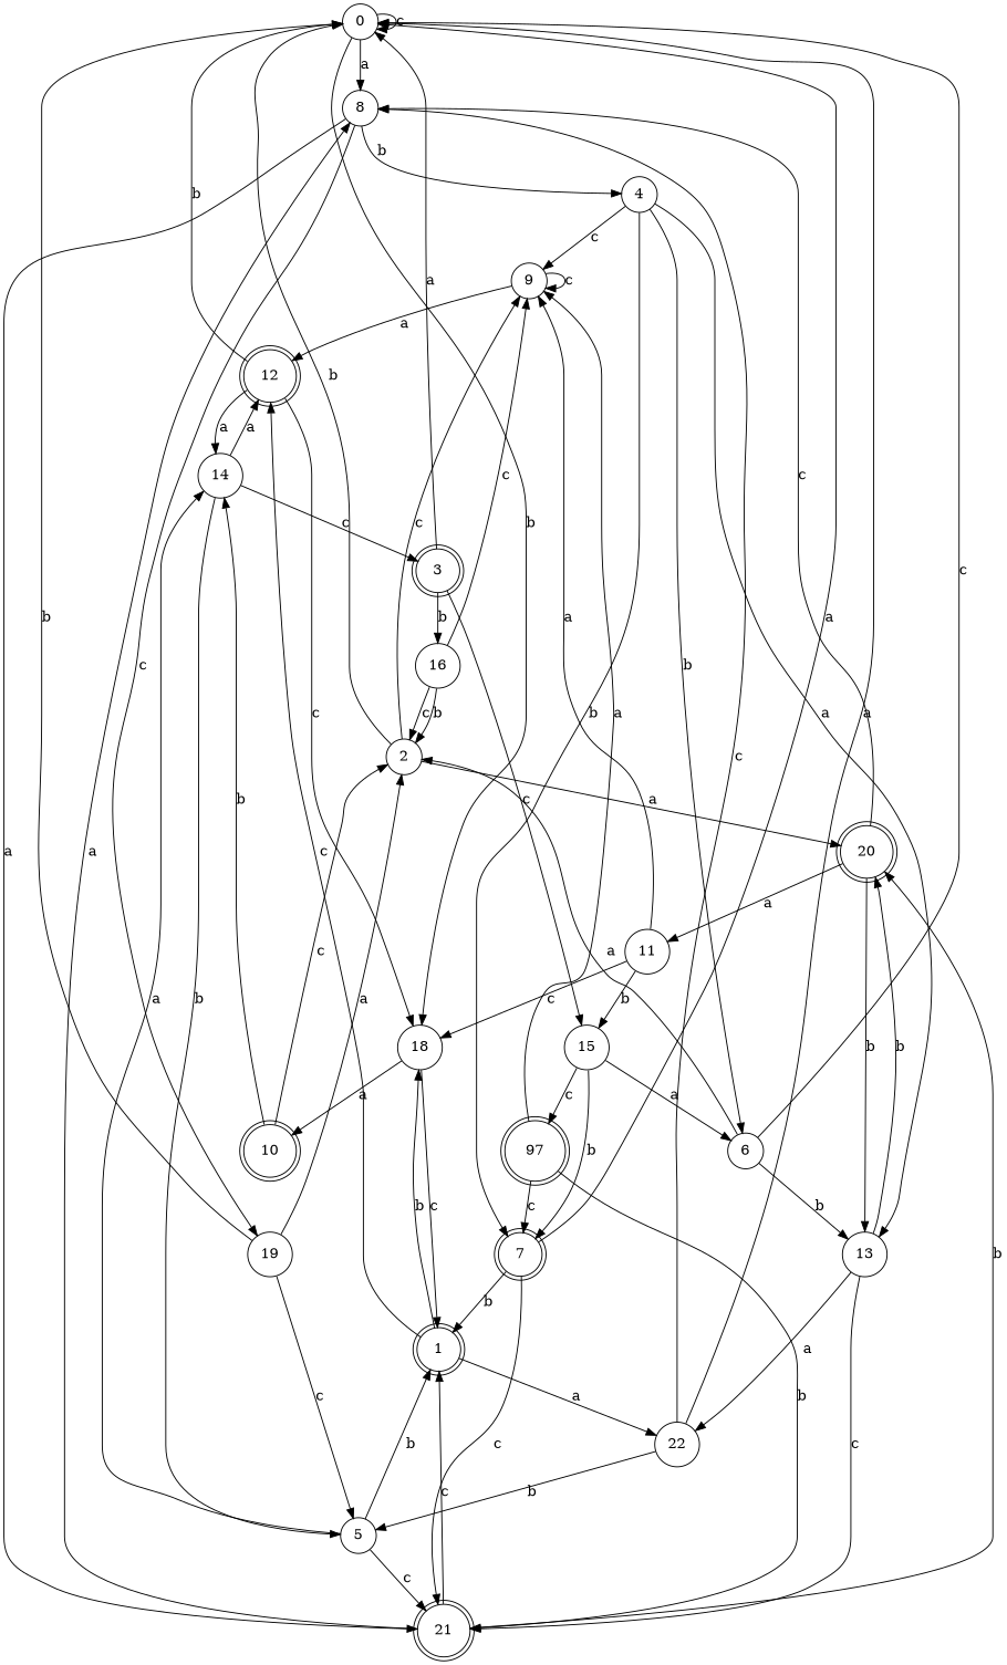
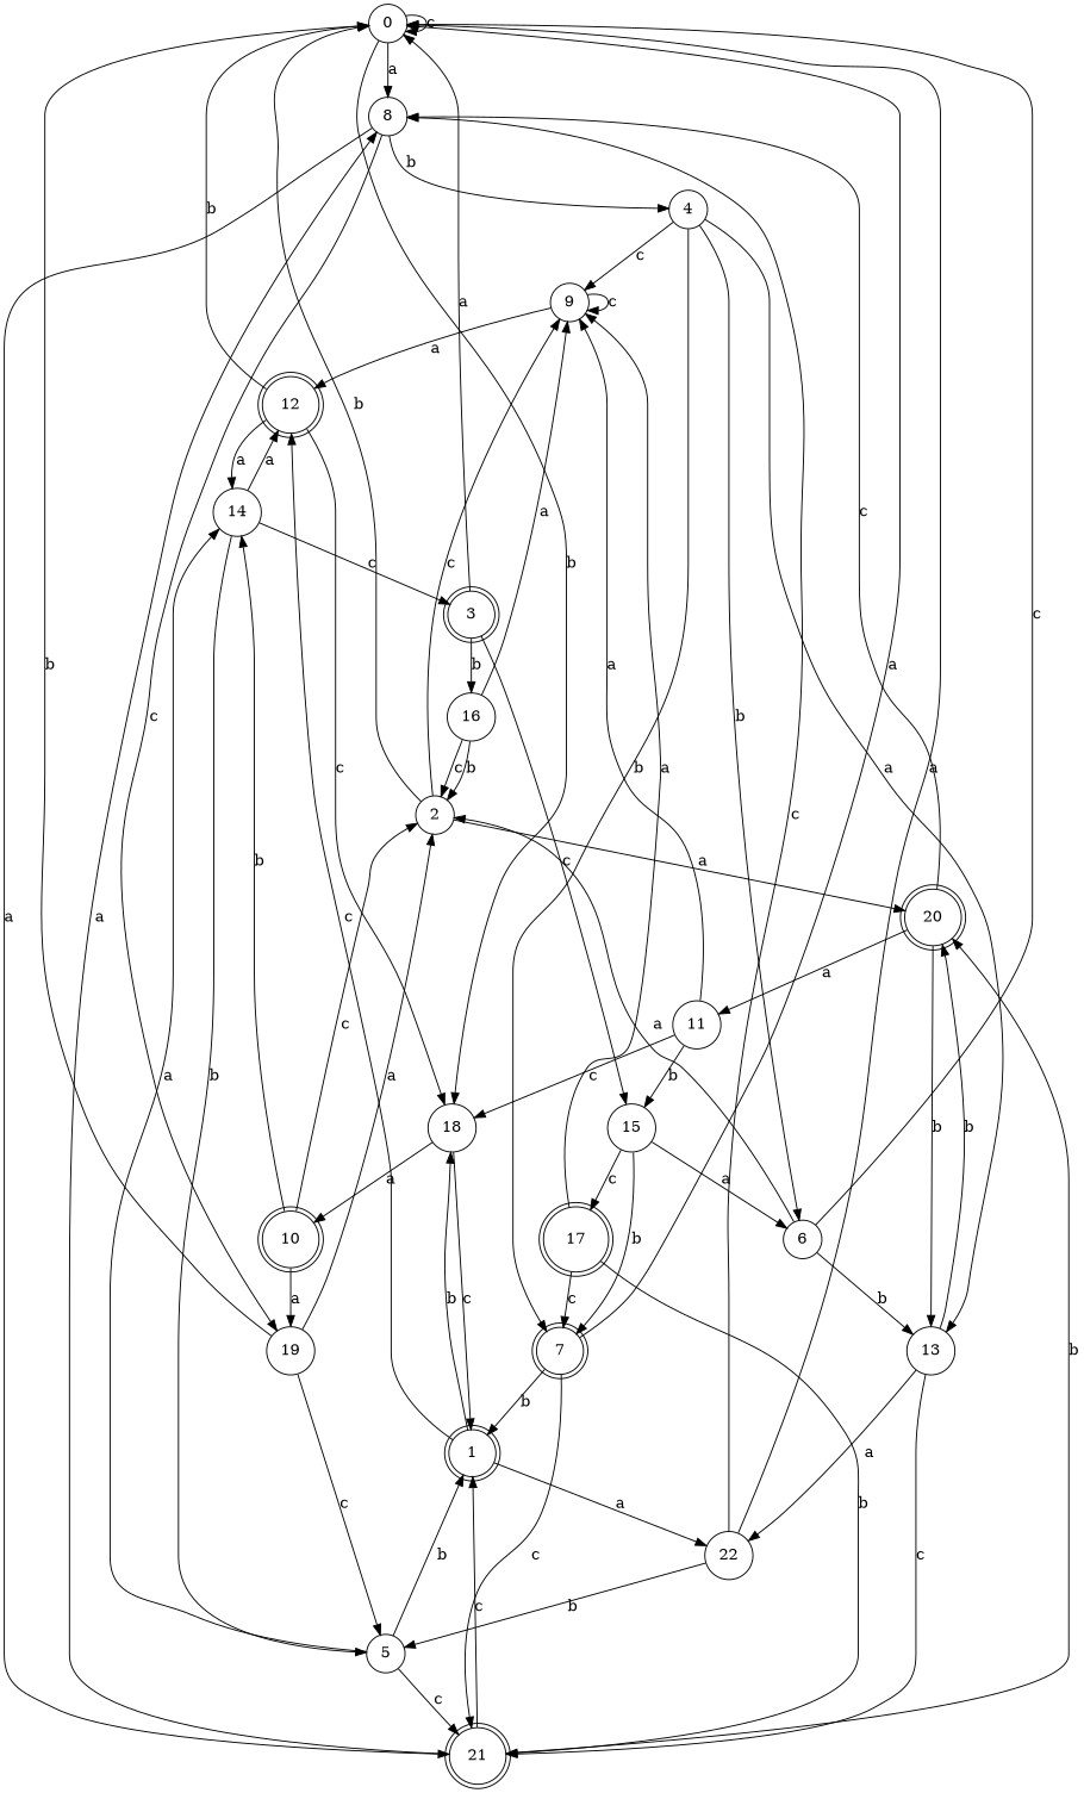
  digraph {
    rankdir=TB
    node [color=black fillcolor=white shape=circle style=filled]
    n1 [label=0]
    n2 [label=8]
    n3 [label=18]
    n4 [label=4]
    n5 [label=21 shape=doublecircle style="rounded,filled"]
    n6 [label=19]
    n7 [label=1 shape=doublecircle style="rounded,filled"]
    n8 [label=10 shape=doublecircle style="rounded,filled"]
    n9 [label=12 shape=doublecircle style="rounded,filled"]
    n10 [label=22]
    n11 [label=14]
    n12 [label=5]
    n13 [label=2]
    n14 [label=9]
    n15 [label=20 shape=doublecircle style="rounded,filled"]
    n16 [label=13]
    n17 [label=11]
    n18 [label=3 shape=doublecircle style="rounded,filled"]
    n19 [label=15]
    n20 [label=16]
    n21 [label=6]
    n22 [label=7 shape=doublecircle style="rounded,filled"]
-   n23 [label=97 shape=doublecircle style="rounded,filled"]
+   n23 [label=17 shape=doublecircle style="rounded,filled"]
    n1 -> n1 [label=c]
    n1 -> n2 [label=a]
    n1 -> n3 [label=b]
    n2 -> n4 [label=b]
    n2 -> n5 [label=a]
    n2 -> n6 [label=c]
    n3 -> n7 [label=c]
    n3 -> n8 [label=a]
    n4 -> n14 [label=c]
    n4 -> n16 [label=a]
    n4 -> n21 [label=b]
    n4 -> n22 [label=b]
    n5 -> n2 [label=a]
    n5 -> n7 [label=c]
    n5 -> n15 [label=b]
    n6 -> n1 [label=b]
    n6 -> n12 [label=c]
    n6 -> n13 [label=a]
    n7 -> n3 [label=b]
    n7 -> n9 [label=c]
    n7 -> n10 [label=a]
+   n8 -> n6 [label=a]
    n8 -> n11 [label=b]
    n8 -> n13 [label=c]
    n9 -> n1 [label=b]
    n9 -> n3 [label=c]
    n9 -> n11 [label=a]
    n10 -> n1 [label=a]
    n10 -> n2 [label=c]
    n10 -> n12 [label=b]
    n11 -> n9 [label=a]
    n11 -> n12 [label=b]
    n11 -> n18 [label=c]
    n12 -> n5 [label=c]
    n12 -> n7 [label=b]
    n12 -> n11 [label=a]
    n13 -> n1 [label=b]
    n13 -> n14 [label=c]
    n13 -> n15 [label=a]
    n14 -> n9 [label=a]
    n14 -> n14 [label=c]
    n15 -> n2 [label=c]
    n15 -> n16 [label=b]
    n15 -> n17 [label=a]
    n16 -> n5 [label=c]
    n16 -> n10 [label=a]
    n16 -> n15 [label=b]
    n17 -> n3 [label=c]
    n17 -> n14 [label=a]
    n17 -> n19 [label=b]
    n18 -> n1 [label=a]
    n18 -> n19 [label=c]
    n18 -> n20 [label=b]
    n19 -> n21 [label=a]
    n19 -> n22 [label=b]
    n19 -> n23 [label=c]
    n20 -> n13 [label=b]
    n20 -> n13 [label=c]
-   n20 -> n14 [label=c]
+   n20 -> n14 [label=a]
    n21 -> n1 [label=c]
    n21 -> n13 [label=a]
    n21 -> n16 [label=b]
    n22 -> n1 [label=a]
    n22 -> n5 [label=c]
    n22 -> n7 [label=b]
    n23 -> n5 [label=b]
    n23 -> n14 [label=a]
    n23 -> n22 [label=c]
  }
